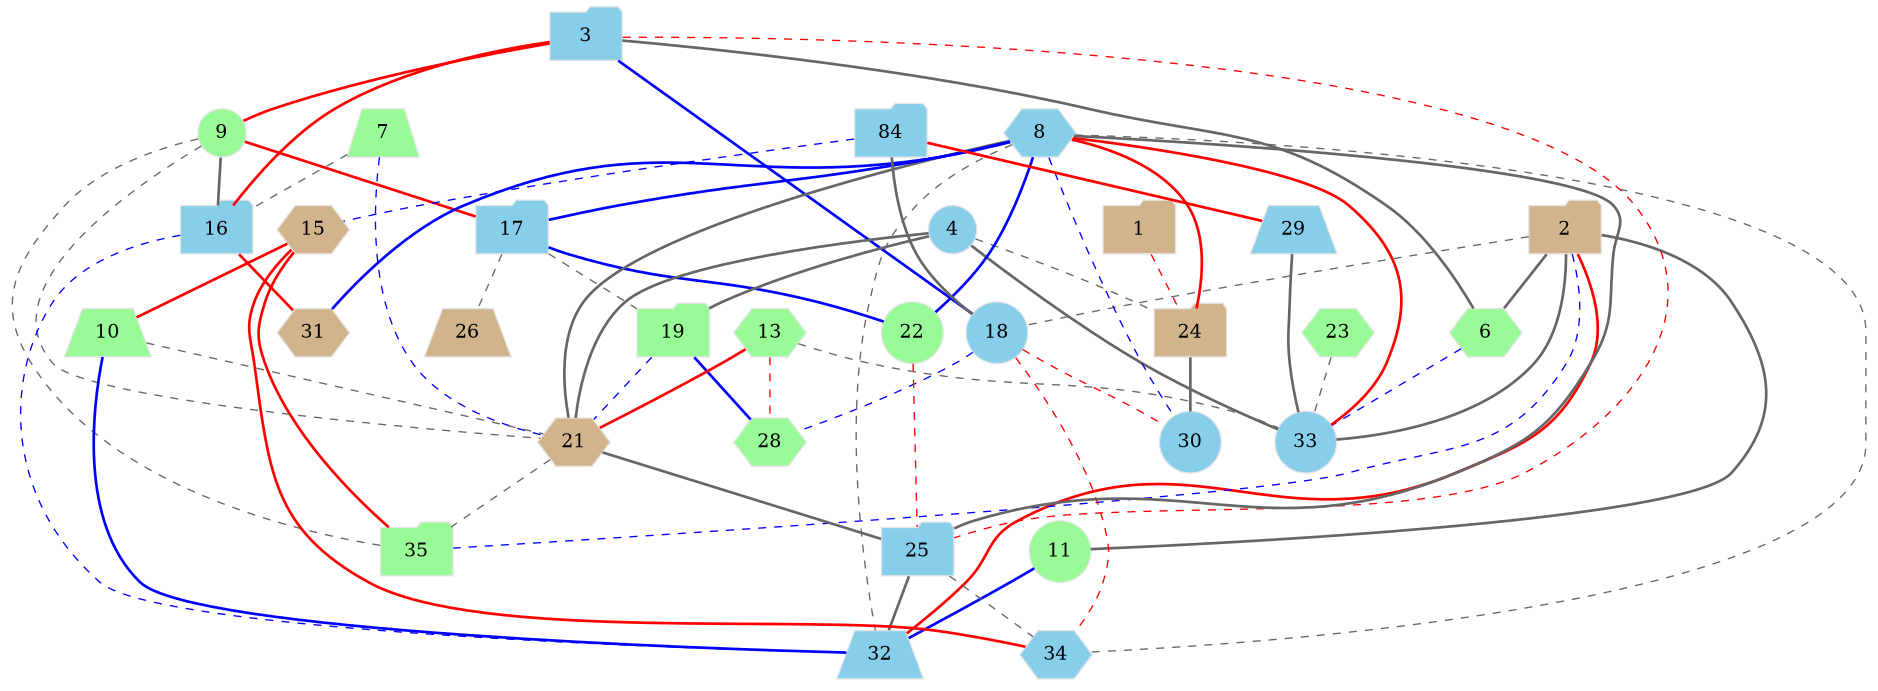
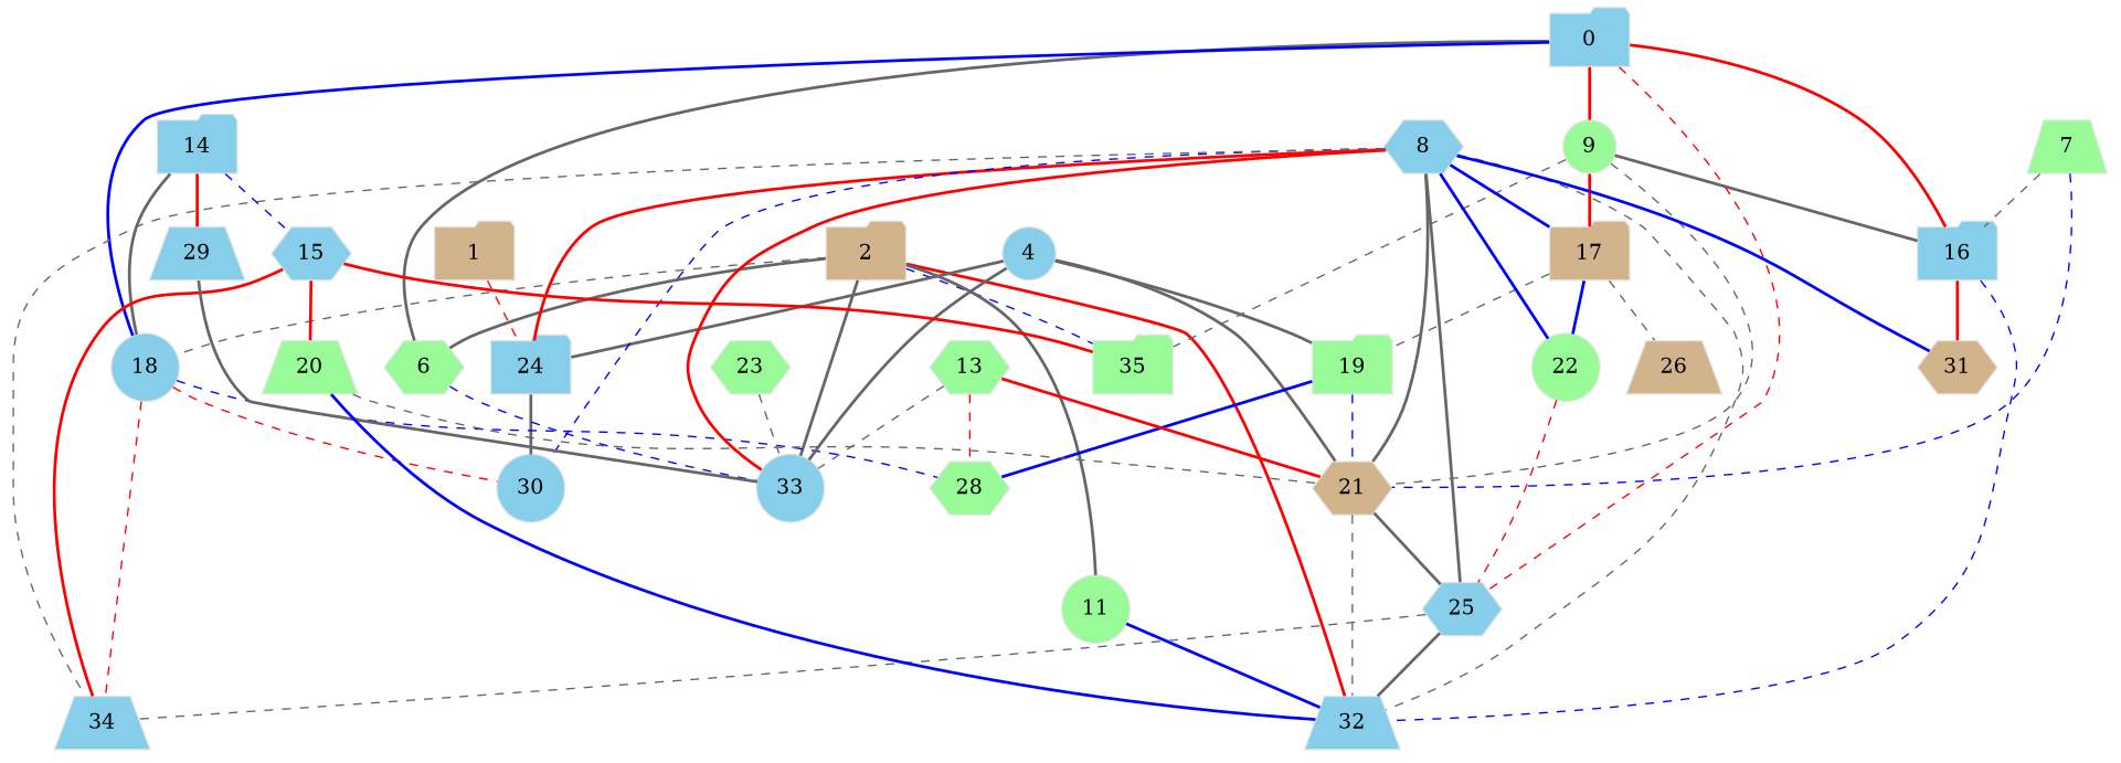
  graph {
    node [color=gray90 fillcolor=skyblue shape=hexagon style=filled]
    edge [color=gray40 style=bold weight=1.0]
    1 [fillcolor=tan shape=folder]
-   24 [fillcolor=tan shape=folder]
+   24 [shape=folder]
    30 [shape=circle]
    2 [fillcolor=tan shape=folder]
    6 [fillcolor=palegreen]
    18 [shape=circle]
    32 [shape=trapezium]
    33 [shape=circle]
    35 [fillcolor=palegreen shape=folder]
    11 [fillcolor=palegreen shape=circle]
-   34
+   34 [shape=trapezium]
    28 [fillcolor=palegreen]
-   3 [shape=folder]
+   3 [shape=folder label=0]
    9 [fillcolor=palegreen shape=circle]
    16 [shape=folder]
-   25 [shape=folder]
+   25
    21 [fillcolor=tan]
-   17 [shape=folder]
+   17 [fillcolor=tan shape=folder]
    31 [fillcolor=tan]
    4 [shape=circle]
    19 [fillcolor=palegreen shape=folder]
    7 [fillcolor=palegreen shape=trapezium]
    8
    22 [fillcolor=palegreen shape=circle]
    26 [fillcolor=tan shape=trapezium]
    13 [fillcolor=palegreen]
-   14 [shape=folder label=84]
-   15 [fillcolor=tan]
+   14 [shape=folder]
+   15
    29 [shape=trapezium]
-   20 [fillcolor=palegreen shape=trapezium label=10]
+   20 [fillcolor=palegreen shape=trapezium]
    23 [fillcolor=palegreen]
    1 -- 24 [color=red style=dashed]
    24 -- 30 [weight=2.0]
    2 -- 6
    2 -- 18 [style=dashed]
    2 -- 32 [color=red]
    2 -- 33
    2 -- 35 [color=blue style=dashed]
    2 -- 11
    6 -- 33 [color=blue style=dashed]
    18 -- 30 [color=red style=dashed]
    18 -- 34 [color=red style=dashed]
    18 -- 28 [color=blue style=dashed]
    11 -- 32 [color=blue]
    3 -- 6
    3 -- 18 [color=blue]
    3 -- 9 [color=red]
    3 -- 16 [color=red]
    3 -- 25 [color=red style=dashed]
    9 -- 35 [style=dashed]
    9 -- 16
    9 -- 21 [style=dashed]
    9 -- 17 [color=red weight=2.0]
    16 -- 32 [color=blue style=dashed]
    16 -- 31 [color=red]
    25 -- 32
    25 -- 34 [style=dashed]
-   21 -- 35 [style=dashed]
+   21 -- 32 [style=dashed]
    21 -- 25
    17 -- 19 [style=dashed]
    17 -- 22 [color=blue]
    17 -- 26 [style=dashed]
-   4 -- 24 [style=dashed]
+   4 -- 24
    4 -- 33
    4 -- 21
    4 -- 19
    19 -- 28 [color=blue]
    19 -- 21 [color=blue style=dashed weight=2.0]
    7 -- 16 [style=dashed]
    7 -- 21 [color=blue style=dashed]
    8 -- 24 [color=red]
    8 -- 30 [color=blue style=dashed]
    8 -- 32 [style=dashed]
    8 -- 33 [color=red]
    8 -- 34 [style=dashed]
    8 -- 25
    8 -- 21
    8 -- 17 [color=blue]
    8 -- 31 [color=blue]
    8 -- 22 [color=blue]
    22 -- 25 [color=red style=dashed]
    13 -- 33 [style=dashed weight=2.0]
    13 -- 28 [color=red style=dashed]
    13 -- 21 [color=red]
    14 -- 18
    14 -- 15 [color=blue style=dashed]
    14 -- 29 [color=red]
    15 -- 35 [color=red]
    15 -- 34 [color=red]
    15 -- 20 [color=red]
    29 -- 33
    20 -- 32 [color=blue]
    20 -- 21 [style=dashed]
    23 -- 33 [style=dashed]
  }
